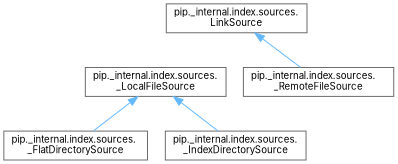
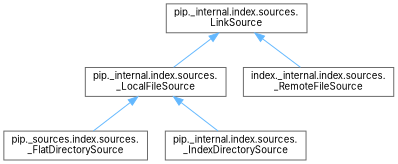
  digraph {
    fontname=Inter
    rankdir=TB
    node [color=grey40 fillcolor=white fontname=Inter fontsize=10 shape=box style=filled]
    edge [color=steelblue1 dir=back fontname=Inter fontsize=10 labelfontname=Helvetica labelfontsize=10 style=solid]
    n1 [height=0.2 label="pip._internal.index.sources.\lLinkSource" width=0.4]
    n2 [height=0.2 label="pip._internal.index.sources.\l_LocalFileSource" width=0.4]
-   n3 [height=0.2 label="pip._internal.index.sources.\l_RemoteFileSource" width=0.4]
-   n4 [height=0.2 label="pip._internal.index.sources.\l_FlatDirectorySource" width=0.4]
+   n3 [height=0.2 label="index._internal.index.sources.\l_RemoteFileSource" width=0.4]
+   n4 [height=0.2 label="pip._sources.index.sources.\l_FlatDirectorySource" width=0.4]
    n5 [height=0.2 label="pip._internal.index.sources.\l_IndexDirectorySource" width=0.4]
+   n1 -> n2
    n1 -> n3
    n2 -> n4
    n2 -> n5
  }
